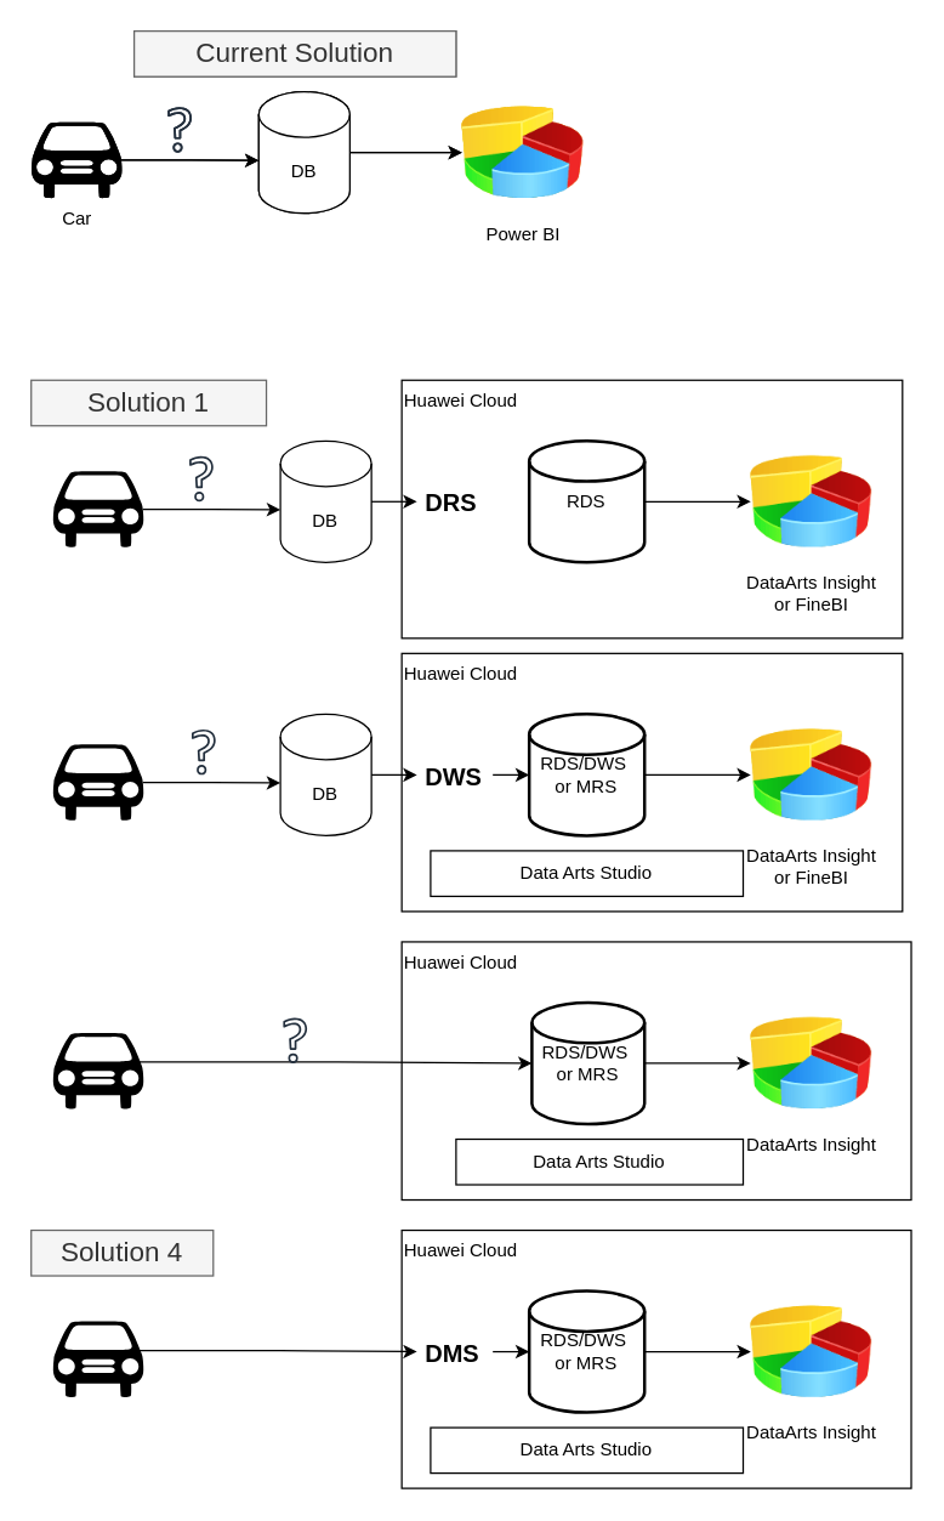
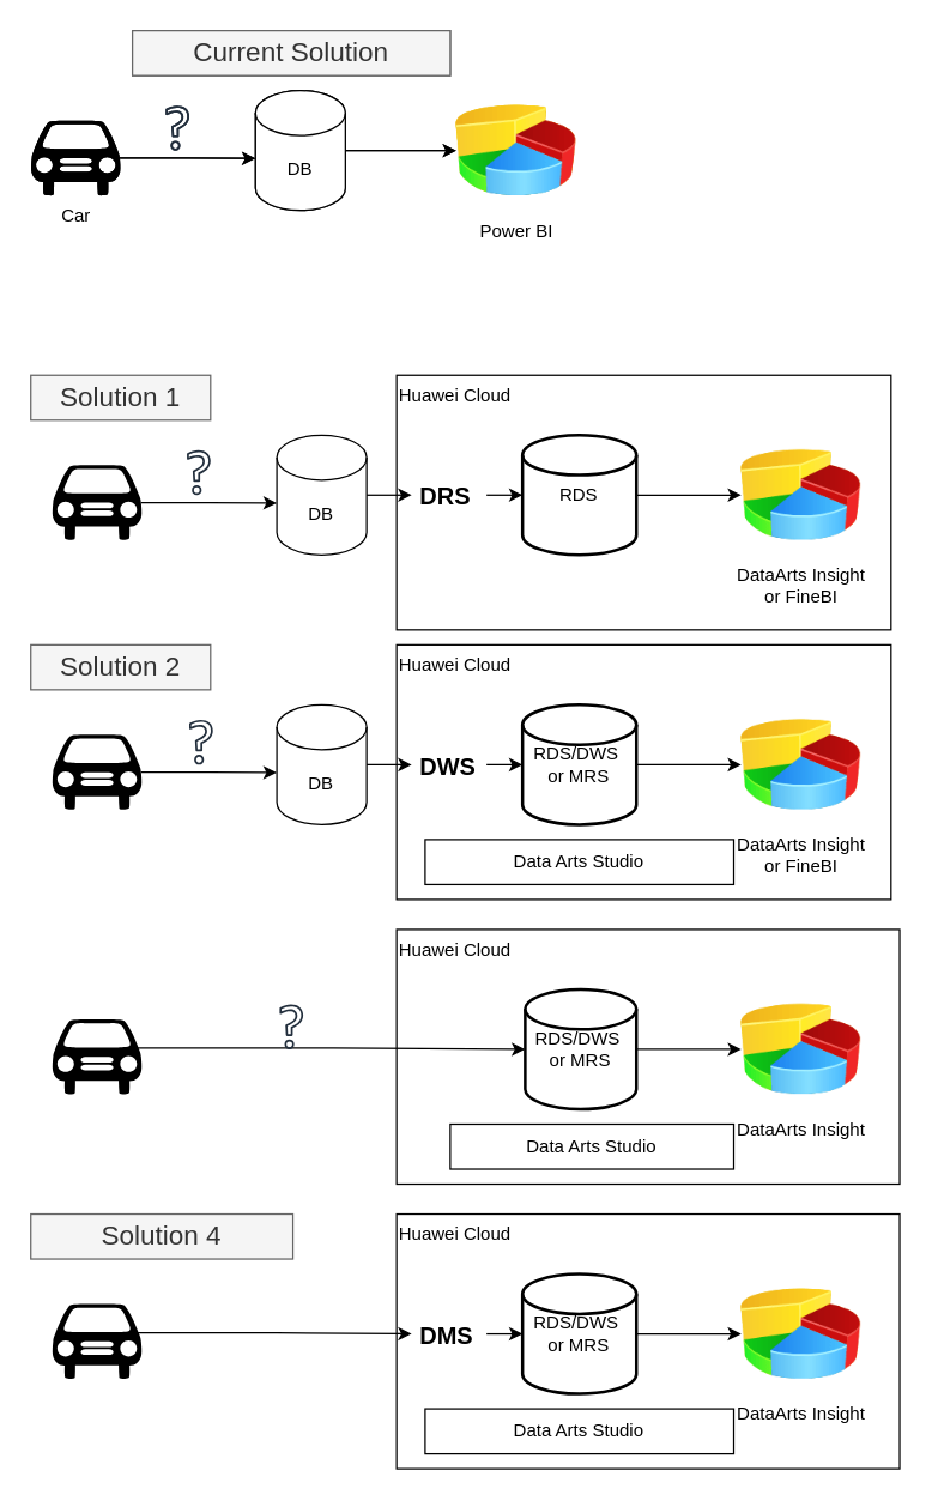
  <mxCell id="0" />
  <mxCell id="1" parent="0" />
  <mxCell id="2" value="" style="shape=mxgraph.signs.transportation.car_1;html=1;pointerEvents=1;fillColor=#000000;strokeColor=none;verticalLabelPosition=bottom;verticalAlign=top;align=center;" vertex="1" parent="1"><mxGeometry x="20" y="80" width="60" height="50" as="geometry" /></mxCell>
  <mxCell id="3" value="DB" style="shape=cylinder3;whiteSpace=wrap;html=1;boundedLbl=1;backgroundOutline=1;size=15;" vertex="1" parent="1"><mxGeometry x="170" y="60" width="60" height="80" as="geometry" /></mxCell>
  <mxCell id="4" value="Power BI" style="image;html=1;image=img/lib/clip_art/finance/Pie_Chart_128x128.png" vertex="1" parent="1"><mxGeometry x="304" y="60" width="80" height="80" as="geometry" /></mxCell>
  <mxCell id="5" value="" style="endArrow=classic;html=1;rounded=0;exitX=1;exitY=0.5;exitDx=0;exitDy=0;exitPerimeter=0;entryX=0;entryY=0.5;entryDx=0;entryDy=0;" edge="1" parent="1" source="3" target="4"><mxGeometry width="50" height="50" relative="1" as="geometry"><mxPoint x="220" y="230" as="sourcePoint" /><mxPoint x="270" y="180" as="targetPoint" /></mxGeometry></mxCell>
  <mxCell id="6" style="edgeStyle=orthogonalEdgeStyle;rounded=0;orthogonalLoop=1;jettySize=auto;html=1;exitX=0.99;exitY=0.5;exitDx=0;exitDy=0;exitPerimeter=0;entryX=0;entryY=0.566;entryDx=0;entryDy=0;entryPerimeter=0;" edge="1" parent="1" source="2" target="3"><mxGeometry relative="1" as="geometry" /></mxCell>
  <mxCell id="7" value="" style="sketch=0;outlineConnect=0;fontColor=#232F3E;gradientColor=none;fillColor=#232F3D;strokeColor=none;dashed=0;verticalLabelPosition=bottom;verticalAlign=top;align=center;html=1;fontSize=12;fontStyle=0;aspect=fixed;pointerEvents=1;shape=mxgraph.aws4.question;" vertex="1" parent="1"><mxGeometry x="110" y="70" width="15.77" height="30" as="geometry" /></mxCell>
  <mxCell id="8" value="Current Solution" style="text;html=1;strokeColor=#666666;fillColor=#f5f5f5;align=center;verticalAlign=middle;whiteSpace=wrap;rounded=0;fontColor=#333333;fontSize=18;" vertex="1" parent="1"><mxGeometry x="87.88" y="20" width="212.12" height="30" as="geometry" /></mxCell>
  <mxCell id="9" value="Car" style="shape=mxgraph.signs.transportation.car_1;html=1;pointerEvents=1;fillColor=#000000;strokeColor=none;verticalLabelPosition=bottom;verticalAlign=top;align=center;" vertex="1" parent="1"><mxGeometry x="20" y="80" width="60" height="50" as="geometry" /></mxCell>
  <mxCell id="10" value="DB" style="shape=cylinder3;whiteSpace=wrap;html=1;boundedLbl=1;backgroundOutline=1;size=15;" vertex="1" parent="1"><mxGeometry x="170" y="60" width="60" height="80" as="geometry" /></mxCell>
  <mxCell id="11" value="Power BI" style="image;html=1;image=img/lib/clip_art/finance/Pie_Chart_128x128.png" vertex="1" parent="1"><mxGeometry x="304" y="60" width="80" height="80" as="geometry" /></mxCell>
  <mxCell id="12" value="" style="endArrow=classic;html=1;rounded=0;exitX=1;exitY=0.5;exitDx=0;exitDy=0;exitPerimeter=0;entryX=0;entryY=0.5;entryDx=0;entryDy=0;" edge="1" parent="1" source="10" target="11"><mxGeometry width="50" height="50" relative="1" as="geometry"><mxPoint x="220" y="230" as="sourcePoint" /><mxPoint x="270" y="180" as="targetPoint" /></mxGeometry></mxCell>
  <mxCell id="13" style="edgeStyle=orthogonalEdgeStyle;rounded=0;orthogonalLoop=1;jettySize=auto;html=1;exitX=0.99;exitY=0.5;exitDx=0;exitDy=0;exitPerimeter=0;entryX=0;entryY=0.566;entryDx=0;entryDy=0;entryPerimeter=0;" edge="1" parent="1" source="9" target="10"><mxGeometry relative="1" as="geometry" /></mxCell>
  <mxCell id="14" value="" style="sketch=0;outlineConnect=0;fontColor=#232F3E;gradientColor=none;fillColor=#232F3D;strokeColor=none;dashed=0;verticalLabelPosition=bottom;verticalAlign=top;align=center;html=1;fontSize=12;fontStyle=0;aspect=fixed;pointerEvents=1;shape=mxgraph.aws4.question;" vertex="1" parent="1"><mxGeometry x="110" y="70" width="15.77" height="30" as="geometry" /></mxCell>
  <mxCell id="15" value="Current Solution" style="text;html=1;strokeColor=#666666;fillColor=#f5f5f5;align=center;verticalAlign=middle;whiteSpace=wrap;rounded=0;fontColor=#333333;fontSize=18;" vertex="1" parent="1"><mxGeometry x="87.88" y="20" width="212.12" height="30" as="geometry" /></mxCell>
  <mxCell id="16" value="" style="shape=mxgraph.signs.transportation.car_1;html=1;pointerEvents=1;fillColor=#000000;strokeColor=none;verticalLabelPosition=bottom;verticalAlign=top;align=center;" vertex="1" parent="1"><mxGeometry x="34.23" y="680" width="60" height="50" as="geometry" /></mxCell>
  <mxCell id="17" value="DataArts Insight" style="image;html=1;image=img/lib/clip_art/finance/Pie_Chart_128x128.png" vertex="1" parent="1"><mxGeometry x="494.23" y="660" width="80" height="80" as="geometry" /></mxCell>
  <mxCell id="18" value="Huawei Cloud" style="rounded=0;whiteSpace=wrap;html=1;fillColor=none;align=left;verticalAlign=top;" vertex="1" parent="1"><mxGeometry x="264.23" y="620" width="335.77" height="170" as="geometry" /></mxCell>
  <mxCell id="19" value="RDS/DWS&amp;nbsp;&lt;br&gt;or&amp;nbsp;MRS" style="strokeWidth=2;html=1;shape=mxgraph.flowchart.database;whiteSpace=wrap;" vertex="1" parent="1"><mxGeometry x="350" y="660" width="74.23" height="80" as="geometry" /></mxCell>
  <mxCell id="20" value="" style="endArrow=classic;html=1;rounded=0;exitX=1;exitY=0.5;exitDx=0;exitDy=0;exitPerimeter=0;entryX=0;entryY=0.5;entryDx=0;entryDy=0;" edge="1" parent="1" source="19" target="17"><mxGeometry width="50" height="50" relative="1" as="geometry"><mxPoint x="254.23" y="800" as="sourcePoint" /><mxPoint x="274.23" y="690" as="targetPoint" /></mxGeometry></mxCell>
  <mxCell id="21" value="" style="edgeStyle=orthogonalEdgeStyle;rounded=0;orthogonalLoop=1;jettySize=auto;html=1;exitX=0.942;exitY=0.383;exitDx=0;exitDy=0;exitPerimeter=0;entryX=0;entryY=0.5;entryDx=0;entryDy=0;entryPerimeter=0;" edge="1" parent="1" source="16" target="19"><mxGeometry relative="1" as="geometry"><mxPoint x="244.23" y="700" as="sourcePoint" /><mxPoint x="340" y="700" as="targetPoint" /></mxGeometry></mxCell>
  <mxCell id="22" value="Data Arts Studio" style="rounded=0;whiteSpace=wrap;html=1;" vertex="1" parent="1"><mxGeometry x="300" y="750" width="189.23" height="30" as="geometry" /></mxCell>
  <mxCell id="23" value="" style="shape=mxgraph.signs.transportation.car_1;html=1;pointerEvents=1;fillColor=#000000;strokeColor=none;verticalLabelPosition=bottom;verticalAlign=top;align=center;" vertex="1" parent="1"><mxGeometry x="34.23" y="310" width="60" height="50" as="geometry" /></mxCell>
  <mxCell id="24" value="DB" style="shape=cylinder3;whiteSpace=wrap;html=1;boundedLbl=1;backgroundOutline=1;size=15;" vertex="1" parent="1"><mxGeometry x="184.23" y="290" width="60" height="80" as="geometry" /></mxCell>
  <mxCell id="25" value="DataArts Insight&lt;br&gt;or FineBI" style="image;html=1;image=img/lib/clip_art/finance/Pie_Chart_128x128.png" vertex="1" parent="1"><mxGeometry x="494.23" y="290" width="80" height="80" as="geometry" /></mxCell>
  <mxCell id="26" style="edgeStyle=orthogonalEdgeStyle;rounded=0;orthogonalLoop=1;jettySize=auto;html=1;exitX=0.99;exitY=0.5;exitDx=0;exitDy=0;exitPerimeter=0;entryX=0;entryY=0.566;entryDx=0;entryDy=0;entryPerimeter=0;" edge="1" parent="1" source="23" target="24"><mxGeometry relative="1" as="geometry" /></mxCell>
  <mxCell id="27" value="" style="sketch=0;outlineConnect=0;fontColor=#232F3E;gradientColor=none;fillColor=#232F3D;strokeColor=none;dashed=0;verticalLabelPosition=bottom;verticalAlign=top;align=center;html=1;fontSize=12;fontStyle=0;aspect=fixed;pointerEvents=1;shape=mxgraph.aws4.question;" vertex="1" parent="1"><mxGeometry x="124.23" y="300" width="15.77" height="30" as="geometry" /></mxCell>
- <mxCell id="28" value="Solution 1" style="text;html=1;strokeColor=#666666;fillColor=#f5f5f5;align=center;verticalAlign=middle;whiteSpace=wrap;rounded=0;fontColor=#333333;fontSize=18;" vertex="1" parent="1"><mxGeometry x="20" y="250" width="155" height="30" as="geometry" /></mxCell>
+ <mxCell id="28" value="Solution 1" style="text;html=1;strokeColor=#666666;fillColor=#f5f5f5;align=center;verticalAlign=middle;whiteSpace=wrap;rounded=0;fontColor=#333333;fontSize=18;" vertex="1" parent="1"><mxGeometry x="20" y="250" width="120" height="30" as="geometry" /></mxCell>
  <mxCell id="29" value="RDS" style="strokeWidth=2;html=1;shape=mxgraph.flowchart.database;whiteSpace=wrap;" vertex="1" parent="1"><mxGeometry x="348.23" y="290" width="76" height="80" as="geometry" /></mxCell>
  <mxCell id="30" value="Huawei Cloud" style="rounded=0;whiteSpace=wrap;html=1;fillColor=none;align=left;verticalAlign=top;" vertex="1" parent="1"><mxGeometry x="264.23" y="250" width="330" height="170" as="geometry" /></mxCell>
+ <mxCell id="31" style="edgeStyle=orthogonalEdgeStyle;rounded=0;orthogonalLoop=1;jettySize=auto;html=1;exitX=1;exitY=0.5;exitDx=0;exitDy=0;exitPerimeter=0;entryX=0;entryY=0.5;entryDx=0;entryDy=0;entryPerimeter=0;" edge="1" parent="1" source="34" target="29"><mxGeometry relative="1" as="geometry"><mxPoint x="103.23" y="345" as="sourcePoint" /><mxPoint x="194.23" y="345" as="targetPoint" /></mxGeometry></mxCell>
  <mxCell id="32" value="" style="endArrow=classic;html=1;rounded=0;exitX=1;exitY=0.5;exitDx=0;exitDy=0;exitPerimeter=0;entryX=0;entryY=0.5;entryDx=0;entryDy=0;" edge="1" parent="1" source="29" target="25"><mxGeometry width="50" height="50" relative="1" as="geometry"><mxPoint x="254.23" y="430" as="sourcePoint" /><mxPoint x="274.23" y="320" as="targetPoint" /></mxGeometry></mxCell>
  <mxCell id="33" value="" style="edgeStyle=orthogonalEdgeStyle;rounded=0;orthogonalLoop=1;jettySize=auto;html=1;exitX=1;exitY=0.5;exitDx=0;exitDy=0;exitPerimeter=0;entryX=0;entryY=0.5;entryDx=0;entryDy=0;entryPerimeter=0;" edge="1" parent="1" source="24" target="34"><mxGeometry relative="1" as="geometry"><mxPoint x="244.23" y="330" as="sourcePoint" /><mxPoint x="348.23" y="330" as="targetPoint" /></mxGeometry></mxCell>
  <mxCell id="34" value="DRS" style="text;strokeColor=none;fillColor=none;spacingLeft=4;spacingRight=4;overflow=hidden;rotatable=0;points=[[0,0.5],[1,0.5]];portConstraint=eastwest;fontSize=16;whiteSpace=wrap;html=1;fontStyle=1" vertex="1" parent="1"><mxGeometry x="274.23" y="315" width="50" height="30" as="geometry" /></mxCell>
  <mxCell id="35" value="" style="shape=mxgraph.signs.transportation.car_1;html=1;pointerEvents=1;fillColor=#000000;strokeColor=none;verticalLabelPosition=bottom;verticalAlign=top;align=center;" vertex="1" parent="1"><mxGeometry x="34.23" y="490" width="60" height="50" as="geometry" /></mxCell>
  <mxCell id="36" value="DB" style="shape=cylinder3;whiteSpace=wrap;html=1;boundedLbl=1;backgroundOutline=1;size=15;" vertex="1" parent="1"><mxGeometry x="184.23" y="470" width="60" height="80" as="geometry" /></mxCell>
  <mxCell id="37" value="DataArts Insight&lt;br&gt;or FineBI" style="image;html=1;image=img/lib/clip_art/finance/Pie_Chart_128x128.png" vertex="1" parent="1"><mxGeometry x="494.23" y="470" width="80" height="80" as="geometry" /></mxCell>
  <mxCell id="38" style="edgeStyle=orthogonalEdgeStyle;rounded=0;orthogonalLoop=1;jettySize=auto;html=1;exitX=0.99;exitY=0.5;exitDx=0;exitDy=0;exitPerimeter=0;entryX=0;entryY=0.566;entryDx=0;entryDy=0;entryPerimeter=0;" edge="1" parent="1" source="35" target="36"><mxGeometry relative="1" as="geometry" /></mxCell>
  <mxCell id="39" value="" style="sketch=0;outlineConnect=0;fontColor=#232F3E;gradientColor=none;fillColor=#232F3D;strokeColor=none;dashed=0;verticalLabelPosition=bottom;verticalAlign=top;align=center;html=1;fontSize=12;fontStyle=0;aspect=fixed;pointerEvents=1;shape=mxgraph.aws4.question;" vertex="1" parent="1"><mxGeometry x="125.77" y="480" width="15.77" height="30" as="geometry" /></mxCell>
+ <mxCell id="40" value="Solution 2" style="text;html=1;strokeColor=#666666;fillColor=#f5f5f5;align=center;verticalAlign=middle;whiteSpace=wrap;rounded=0;fontColor=#333333;fontSize=18;" vertex="1" parent="1"><mxGeometry x="20" y="430" width="120" height="30" as="geometry" /></mxCell>
  <mxCell id="41" value="RDS/DWS&amp;nbsp;&lt;br&gt;or&amp;nbsp;MRS" style="strokeWidth=2;html=1;shape=mxgraph.flowchart.database;whiteSpace=wrap;" vertex="1" parent="1"><mxGeometry x="348.23" y="470" width="76" height="80" as="geometry" /></mxCell>
  <mxCell id="42" value="Huawei Cloud" style="rounded=0;whiteSpace=wrap;html=1;fillColor=none;align=left;verticalAlign=top;" vertex="1" parent="1"><mxGeometry x="264.23" y="430" width="330" height="170" as="geometry" /></mxCell>
  <mxCell id="43" style="edgeStyle=orthogonalEdgeStyle;rounded=0;orthogonalLoop=1;jettySize=auto;html=1;exitX=1;exitY=0.5;exitDx=0;exitDy=0;exitPerimeter=0;entryX=0;entryY=0.5;entryDx=0;entryDy=0;entryPerimeter=0;" edge="1" parent="1" source="46" target="41"><mxGeometry relative="1" as="geometry"><mxPoint x="103.23" y="525" as="sourcePoint" /><mxPoint x="194.23" y="525" as="targetPoint" /></mxGeometry></mxCell>
  <mxCell id="44" value="" style="endArrow=classic;html=1;rounded=0;exitX=1;exitY=0.5;exitDx=0;exitDy=0;exitPerimeter=0;entryX=0;entryY=0.5;entryDx=0;entryDy=0;" edge="1" parent="1" source="41" target="37"><mxGeometry width="50" height="50" relative="1" as="geometry"><mxPoint x="254.23" y="610" as="sourcePoint" /><mxPoint x="274.23" y="500" as="targetPoint" /></mxGeometry></mxCell>
  <mxCell id="45" value="" style="edgeStyle=orthogonalEdgeStyle;rounded=0;orthogonalLoop=1;jettySize=auto;html=1;exitX=1;exitY=0.5;exitDx=0;exitDy=0;exitPerimeter=0;entryX=0;entryY=0.5;entryDx=0;entryDy=0;entryPerimeter=0;" edge="1" parent="1" source="36" target="46"><mxGeometry relative="1" as="geometry"><mxPoint x="244.23" y="510" as="sourcePoint" /><mxPoint x="348.23" y="510" as="targetPoint" /></mxGeometry></mxCell>
  <mxCell id="46" value="DWS" style="text;strokeColor=none;fillColor=none;spacingLeft=4;spacingRight=4;overflow=hidden;rotatable=0;points=[[0,0.5],[1,0.5]];portConstraint=eastwest;fontSize=16;whiteSpace=wrap;html=1;fontStyle=1" vertex="1" parent="1"><mxGeometry x="274.23" y="495" width="50" height="30" as="geometry" /></mxCell>
  <mxCell id="47" value="Data Arts Studio" style="rounded=0;whiteSpace=wrap;html=1;" vertex="1" parent="1"><mxGeometry x="283.23" y="560" width="206" height="30" as="geometry" /></mxCell>
  <mxCell id="48" value="" style="shape=mxgraph.signs.transportation.car_1;html=1;pointerEvents=1;fillColor=#000000;strokeColor=none;verticalLabelPosition=bottom;verticalAlign=top;align=center;" vertex="1" parent="1"><mxGeometry x="34.23" y="870" width="60" height="50" as="geometry" /></mxCell>
  <mxCell id="49" value="DataArts Insight" style="image;html=1;image=img/lib/clip_art/finance/Pie_Chart_128x128.png" vertex="1" parent="1"><mxGeometry x="494.23" y="850" width="80" height="80" as="geometry" /></mxCell>
- <mxCell id="50" value="Solution 4" style="text;html=1;strokeColor=#666666;fillColor=#f5f5f5;align=center;verticalAlign=middle;whiteSpace=wrap;rounded=0;fontColor=#333333;fontSize=18;" vertex="1" parent="1"><mxGeometry x="20" y="810" width="120" height="30" as="geometry" /></mxCell>
+ <mxCell id="50" value="Solution 4" style="text;html=1;strokeColor=#666666;fillColor=#f5f5f5;align=center;verticalAlign=middle;whiteSpace=wrap;rounded=0;fontColor=#333333;fontSize=18;" vertex="1" parent="1"><mxGeometry x="20" y="810" width="175" height="30" as="geometry" /></mxCell>
  <mxCell id="51" value="RDS/DWS&amp;nbsp;&lt;br&gt;or&amp;nbsp;MRS" style="strokeWidth=2;html=1;shape=mxgraph.flowchart.database;whiteSpace=wrap;" vertex="1" parent="1"><mxGeometry x="348.23" y="850" width="76" height="80" as="geometry" /></mxCell>
  <mxCell id="52" value="Huawei Cloud" style="rounded=0;whiteSpace=wrap;html=1;fillColor=none;align=left;verticalAlign=top;" vertex="1" parent="1"><mxGeometry x="264.23" y="810" width="335.77" height="170" as="geometry" /></mxCell>
  <mxCell id="53" style="edgeStyle=orthogonalEdgeStyle;rounded=0;orthogonalLoop=1;jettySize=auto;html=1;exitX=1;exitY=0.5;exitDx=0;exitDy=0;exitPerimeter=0;entryX=0;entryY=0.5;entryDx=0;entryDy=0;entryPerimeter=0;" edge="1" source="56" target="51" parent="1"><mxGeometry relative="1" as="geometry"><mxPoint x="103.23" y="905" as="sourcePoint" /><mxPoint x="194.23" y="905" as="targetPoint" /></mxGeometry></mxCell>
  <mxCell id="54" value="" style="endArrow=classic;html=1;rounded=0;exitX=1;exitY=0.5;exitDx=0;exitDy=0;exitPerimeter=0;entryX=0;entryY=0.5;entryDx=0;entryDy=0;" edge="1" source="51" target="49" parent="1"><mxGeometry width="50" height="50" relative="1" as="geometry"><mxPoint x="254.23" y="990" as="sourcePoint" /><mxPoint x="274.23" y="880" as="targetPoint" /></mxGeometry></mxCell>
  <mxCell id="55" value="" style="edgeStyle=orthogonalEdgeStyle;rounded=0;orthogonalLoop=1;jettySize=auto;html=1;exitX=0.942;exitY=0.383;exitDx=0;exitDy=0;exitPerimeter=0;entryX=0;entryY=0.5;entryDx=0;entryDy=0;entryPerimeter=0;" edge="1" source="48" target="56" parent="1"><mxGeometry relative="1" as="geometry"><mxPoint x="244.23" y="890" as="sourcePoint" /><mxPoint x="348.23" y="890" as="targetPoint" /></mxGeometry></mxCell>
  <mxCell id="56" value="DMS" style="text;strokeColor=none;fillColor=none;spacingLeft=4;spacingRight=4;overflow=hidden;rotatable=0;points=[[0,0.5],[1,0.5]];portConstraint=eastwest;fontSize=16;whiteSpace=wrap;html=1;fontStyle=1" vertex="1" parent="1"><mxGeometry x="274.23" y="875" width="50" height="30" as="geometry" /></mxCell>
  <mxCell id="57" value="Data Arts Studio" style="rounded=0;whiteSpace=wrap;html=1;" vertex="1" parent="1"><mxGeometry x="283.23" y="940" width="206" height="30" as="geometry" /></mxCell>
  <mxCell id="58" value="" style="sketch=0;outlineConnect=0;fontColor=#232F3E;gradientColor=none;fillColor=#232F3D;strokeColor=none;dashed=0;verticalLabelPosition=bottom;verticalAlign=top;align=center;html=1;fontSize=12;fontStyle=0;aspect=fixed;pointerEvents=1;shape=mxgraph.aws4.question;" vertex="1" parent="1"><mxGeometry x="186.06" y="670" width="15.77" height="30" as="geometry" /></mxCell>
